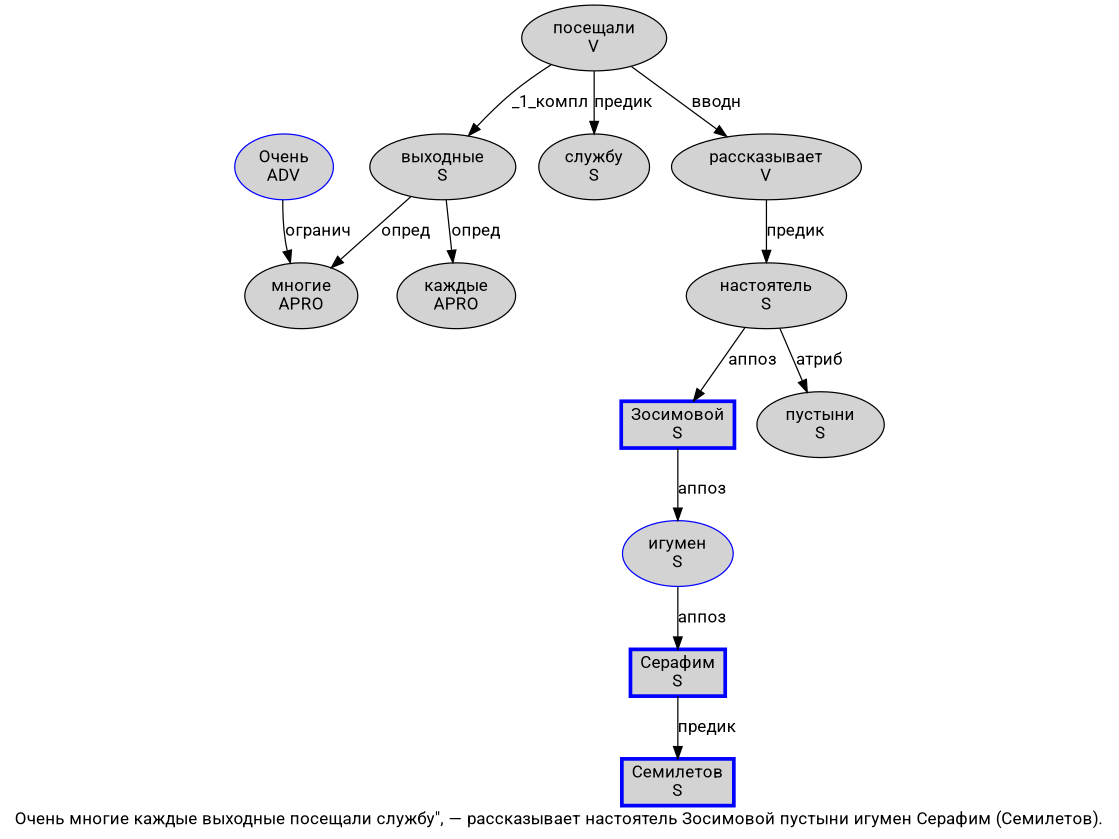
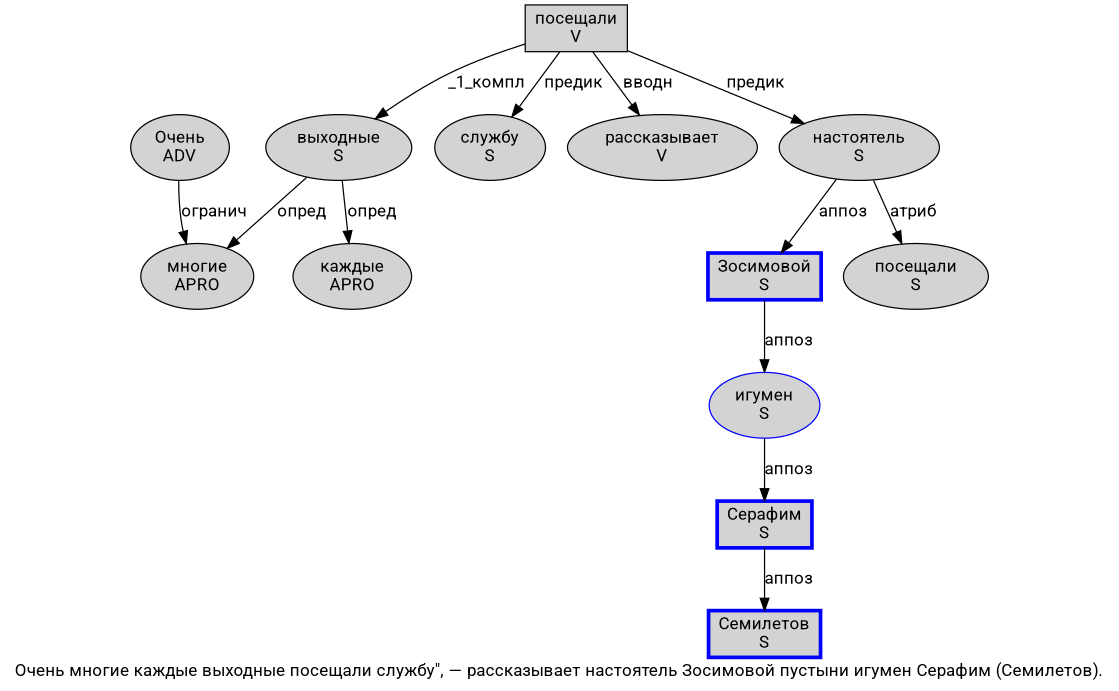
  digraph {
    fontname=Roboto
    label="Очень многие каждые выходные посещали службу\", — рассказывает настоятель Зосимовой пустыни игумен Серафим (Семилетов)."
    node [fillcolor=lightgray fontname=Roboto penwidth=1 shape=ellipse style=filled]
    edge [fontname=Roboto]
-   n1 [label="Очень\nADV" color=blue]
+   n1 [label="Очень\nADV"]
    n2 [label="многие\nAPRO"]
    n3 [label="каждые\nAPRO"]
    n4 [label="выходные\nS"]
-   n5 [label="посещали\nV"]
+   n5 [label="посещали\nV" shape=box]
    n6 [label="службу\nS"]
    n7 [label="рассказывает\nV"]
    n8 [label="настоятель\nS"]
    n9 [color=blue label="Зосимовой\nS" penwidth=3 shape=box]
-   n10 [label="пустыни\nS"]
+   n10 [label="посещали\nS"]
    n11 [color=blue label="игумен\nS"]
    n12 [color=blue label="Серафим\nS" penwidth=3 shape=box]
    n13 [color=blue label="Семилетов\nS" penwidth=3 shape=box]
    n1 -> n2 [label="огранич"]
    n4 -> n2 [label="опред"]
    n4 -> n3 [label="опред"]
    n5 -> n4 [label="_1_компл"]
    n5 -> n6 [label="предик"]
    n5 -> n7 [label="вводн"]
-   n7 -> n8 [label="предик"]
+   n5 -> n8 [label="предик"]
    n8 -> n9 [label="аппоз"]
    n8 -> n10 [label="атриб"]
    n9 -> n11 [label="аппоз"]
    n11 -> n12 [label="аппоз"]
-   n12 -> n13 [label="предик"]
+   n12 -> n13 [label="аппоз"]
  }
